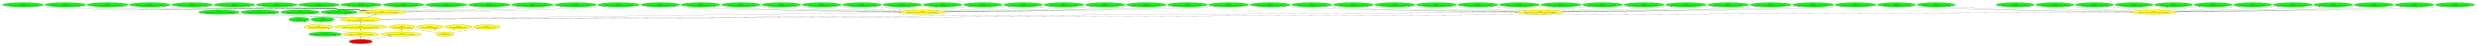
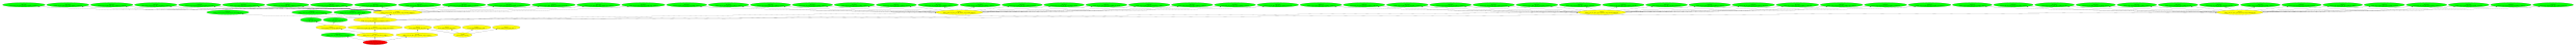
  digraph {
    fontname="PT Serif"
    rankdir=BT
    node [fillcolor=green fontname="PT Serif" style=filled]
    edge [fontname="PT Serif"]
    n1 [label="<spriteset>\nss_tail_light_24px_flipped"]
    n2 [label="<spriteset>\nss_tail_light_empty_unflipped"]
    n3 [fillcolor=yellow label="<switch>\nswitch_graphics_layer_tail_light_24px"]
    n4 [fillcolor=yellow label="<switch>\nswitch_cargo_capacity_by_cargo_0"]
    n5 [fillcolor=yellow label="<switch>\nswitch_cargo_unflipped_by_cargo_1"]
    n6 [fillcolor=yellow label="<switch>\nswitch_cargo_capacity_by_cargo_2"]
    n7 [fillcolor=yellow label="<switch>\nswitch_cargo_capacity_by_cargo_3"]
    n8 [fillcolor=yellow label="<switch>\nswitch_cargo_capacity"]
    n9 [label="<spriteset>\nsliding_roof_car_pony_gen_5B_ss_has_cover_unflipped"]
-   n10 [label="<spriteset>\nsliding_roof_car_pony_gen_5B_ss_empty_unflipped"]
    n11 [label="<spriteset>\nsliding_roof_car_pony_gen_5B_ss_loading_0_unflipped"]
    n12 [label="<spriteset>\nsliding_roof_car_pony_gen_5B_ss_loaded_0_unflipped"]
    n13 [label="<spriteset>\nsliding_roof_car_pony_gen_5B_ss_loading_1_unflipped"]
    n14 [label="<spriteset>\nsliding_roof_car_pony_gen_5B_ss_loaded_1_unflipped"]
    n15 [label="<spriteset>\nsliding_roof_car_pony_gen_5B_ss_loading_2_unflipped"]
    n16 [label="<spriteset>\nsliding_roof_car_pony_gen_5B_ss_loaded_2_unflipped"]
    n17 [label="<spriteset>\nsliding_roof_car_pony_gen_5B_ss_loading_3_unflipped"]
    n18 [label="<spriteset>\nsliding_roof_car_pony_gen_5B_ss_loaded_3_unflipped"]
    n19 [label="<spriteset>\nsliding_roof_car_pony_gen_5B_ss_loading_4_unflipped"]
    n20 [label="<spriteset>\nsliding_roof_car_pony_gen_5B_ss_loaded_4_unflipped"]
    n21 [label="<spriteset>\nsliding_roof_car_pony_gen_5B_ss_loading_5_unflipped"]
    n22 [label="<spriteset>\nsliding_roof_car_pony_gen_5B_ss_loaded_5_unflipped"]
    n23 [label="<spriteset>\nsliding_roof_car_pony_gen_5B_ss_loading_6_unflipped"]
    n24 [label="<spriteset>\nsliding_roof_car_pony_gen_5B_ss_loaded_6_unflipped"]
    n25 [label="<spriteset>\nsliding_roof_car_pony_gen_5B_ss_loading_7_unflipped"]
    n26 [label="<spriteset>\nsliding_roof_car_pony_gen_5B_ss_loaded_7_unflipped"]
    n27 [label="<spriteset>\nsliding_roof_car_pony_gen_5B_ss_loading_8_unflipped"]
    n28 [label="<spriteset>\nsliding_roof_car_pony_gen_5B_ss_loaded_8_unflipped"]
    n29 [label="<spriteset>\nsliding_roof_car_pony_gen_5B_ss_loading_9_unflipped"]
    n30 [label="<spriteset>\nsliding_roof_car_pony_gen_5B_ss_loaded_9_unflipped"]
    n31 [label="<spriteset>\nsliding_roof_car_pony_gen_5B_ss_loading_10_unflipped"]
    n32 [label="<spriteset>\nsliding_roof_car_pony_gen_5B_ss_loaded_10_unflipped"]
    n33 [label="<spriteset>\nsliding_roof_car_pony_gen_5B_ss_loading_11_unflipped"]
    n34 [label="<spriteset>\nsliding_roof_car_pony_gen_5B_ss_loaded_11_unflipped"]
    n35 [label="<spriteset>\nsliding_roof_car_pony_gen_5B_ss_loading_12_unflipped"]
    n36 [label="<spriteset>\nsliding_roof_car_pony_gen_5B_ss_loaded_12_unflipped"]
    n37 [label="<spriteset>\nsliding_roof_car_pony_gen_5B_ss_loading_13_unflipped"]
    n38 [label="<spriteset>\nsliding_roof_car_pony_gen_5B_ss_loaded_13_unflipped"]
    n39 [label="<spriteset>\nsliding_roof_car_pony_gen_5B_ss_loading_14_unflipped"]
    n40 [label="<spriteset>\nsliding_roof_car_pony_gen_5B_ss_loaded_14_unflipped"]
    n41 [label="<spriteset>\nsliding_roof_car_pony_gen_5B_ss_has_cover_flipped"]
    n42 [label="<spriteset>\nsliding_roof_car_pony_gen_5B_ss_empty_flipped"]
    n43 [label="<spriteset>\nsliding_roof_car_pony_gen_5B_ss_loading_0_flipped"]
    n44 [label="<spriteset>\nsliding_roof_car_pony_gen_5B_ss_loaded_0_flipped"]
    n45 [label="<spriteset>\nsliding_roof_car_pony_gen_5B_ss_loading_1_flipped"]
    n46 [label="<spriteset>\nsliding_roof_car_pony_gen_5B_ss_loaded_1_flipped"]
    n47 [label="<spriteset>\nsliding_roof_car_pony_gen_5B_ss_loading_2_flipped"]
+   n48 [label="<spriteset>\nsliding_roof_car_pony_gen_5B_ss_loaded_2_flipped"]
    n49 [label="<spriteset>\nsliding_roof_car_pony_gen_5B_ss_loading_3_flipped"]
    n50 [label="<spriteset>\nsliding_roof_car_pony_gen_5B_ss_loaded_3_flipped"]
    n51 [label="<spriteset>\nsliding_roof_car_pony_gen_5B_ss_loading_4_flipped"]
    n52 [label="<spriteset>\nsliding_roof_car_pony_gen_5B_ss_loaded_4_flipped"]
    n53 [label="<spriteset>\nsliding_roof_car_pony_gen_5B_ss_loading_5_flipped"]
    n54 [label="<spriteset>\nsliding_roof_car_pony_gen_5B_ss_loaded_5_flipped"]
    n55 [label="<spriteset>\nsliding_roof_car_pony_gen_5B_ss_loading_6_flipped"]
    n56 [label="<spriteset>\nsliding_roof_car_pony_gen_5B_ss_loaded_6_flipped"]
    n57 [label="<spriteset>\nsliding_roof_car_pony_gen_5B_ss_loading_7_flipped"]
    n58 [label="<spriteset>\nsliding_roof_car_pony_gen_5B_ss_loaded_7_flipped"]
    n59 [label="<spriteset>\nsliding_roof_car_pony_gen_5B_ss_loading_8_flipped"]
    n60 [label="<spriteset>\nsliding_roof_car_pony_gen_5B_ss_loaded_8_flipped"]
    n61 [label="<spriteset>\nsliding_roof_car_pony_gen_5B_ss_loading_9_flipped"]
    n62 [label="<spriteset>\nsliding_roof_car_pony_gen_5B_ss_loaded_9_flipped"]
    n63 [label="<spriteset>\nsliding_roof_car_pony_gen_5B_ss_loading_10_flipped"]
    n64 [label="<spriteset>\nsliding_roof_car_pony_gen_5B_ss_loaded_10_flipped"]
    n65 [label="<spriteset>\nsliding_roof_car_pony_gen_5B_ss_loading_11_flipped"]
    n66 [label="<spriteset>\nsliding_roof_car_pony_gen_5B_ss_loaded_11_flipped"]
    n67 [label="<spriteset>\nsliding_roof_car_pony_gen_5B_ss_loading_12_flipped"]
    n68 [label="<spriteset>\nsliding_roof_car_pony_gen_5B_ss_loaded_12_flipped"]
    n69 [label="<spriteset>\nsliding_roof_car_pony_gen_5B_ss_loading_13_flipped"]
    n70 [label="<spriteset>\nsliding_roof_car_pony_gen_5B_ss_loaded_13_flipped"]
    n71 [label="<spriteset>\nsliding_roof_car_pony_gen_5B_ss_loading_14_flipped"]
    n72 [label="<spriteset>\nsliding_roof_car_pony_gen_5B_ss_loaded_14_flipped"]
    n73 [fillcolor=yellow label="<switch>\nsliding_roof_car_pony_gen_5B_switch_cargo_loading_unflipped"]
    n74 [fillcolor=yellow label="<switch>\nsliding_roof_car_pony_gen_5B_switch_cargo_loading_flipped"]
    n75 [fillcolor=yellow label="<switch>\nsliding_roof_car_pony_gen_5B_switch_cargo_loaded_unflipped"]
    n76 [fillcolor=yellow label="<switch>\nsliding_roof_car_pony_gen_5B_switch_cargo_loaded_flipped"]
    n77 [fillcolor=yellow label="<switch>\nsliding_roof_car_pony_gen_5B_switch_graphics_vehicle"]
    n78 [label="<spriteset>\nsliding_roof_car_pony_gen_5B_ss_purchase"]
    n79 [fillcolor=yellow label="<switch>\nsliding_roof_car_pony_gen_5B_switch_set_layers_register_more_sprites"]
    n80 [fillcolor=yellow label="<switch>\nsliding_roof_car_pony_gen_5B_switch_graphics"]
    n81 [fillcolor=yellow label="<switch>\nsliding_roof_car_pony_gen_5B_switch_cargo_capacity"]
    n82 [fillcolor=red label="<FEAT_TRAINS 5230>\nsliding_roof_car_pony_gen_5B"]
    n3 -> n1
    n3 -> n2
    n8 -> n4
    n8 -> n5
    n8 -> n6
    n8 -> n7
    n73 -> n11
    n73 -> n13
    n73 -> n15
    n73 -> n17
    n73 -> n19
    n73 -> n21
    n73 -> n23
    n73 -> n25
    n73 -> n27
    n73 -> n29
    n73 -> n31
    n73 -> n33
    n73 -> n35
    n73 -> n37
    n73 -> n39
    n74 -> n43
    n74 -> n45
    n74 -> n47
    n74 -> n49
    n74 -> n51
    n74 -> n53
    n74 -> n55
    n74 -> n57
    n74 -> n59
    n74 -> n61
    n74 -> n63
    n74 -> n65
    n74 -> n67
    n74 -> n69
    n74 -> n71
    n75 -> n12
    n75 -> n14
    n75 -> n16
    n75 -> n18
    n75 -> n20
    n75 -> n22
    n75 -> n24
    n75 -> n26
    n75 -> n28
    n75 -> n30
    n75 -> n32
    n75 -> n34
    n75 -> n36
    n75 -> n38
    n75 -> n40
    n76 -> n44
    n76 -> n46
+   n76 -> n48
    n76 -> n50
    n76 -> n52
    n76 -> n54
    n76 -> n56
    n76 -> n58
    n76 -> n60
    n76 -> n62
    n76 -> n64
    n76 -> n66
    n76 -> n68
    n76 -> n70
    n76 -> n72
    n77 -> n9
-   n77 -> n10
    n77 -> n41
    n77 -> n42
    n77 -> n73
    n77 -> n74
    n77 -> n75
    n77 -> n76
    n79 -> n77
    n80 -> n3
    n80 -> n79
    n81 -> n6
    n82 -> n78
    n82 -> n80
    n82 -> n81
  }
